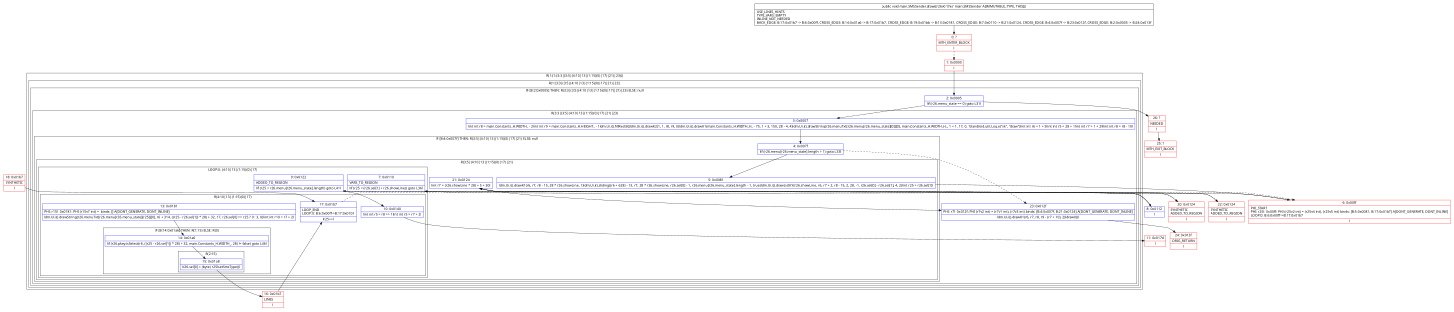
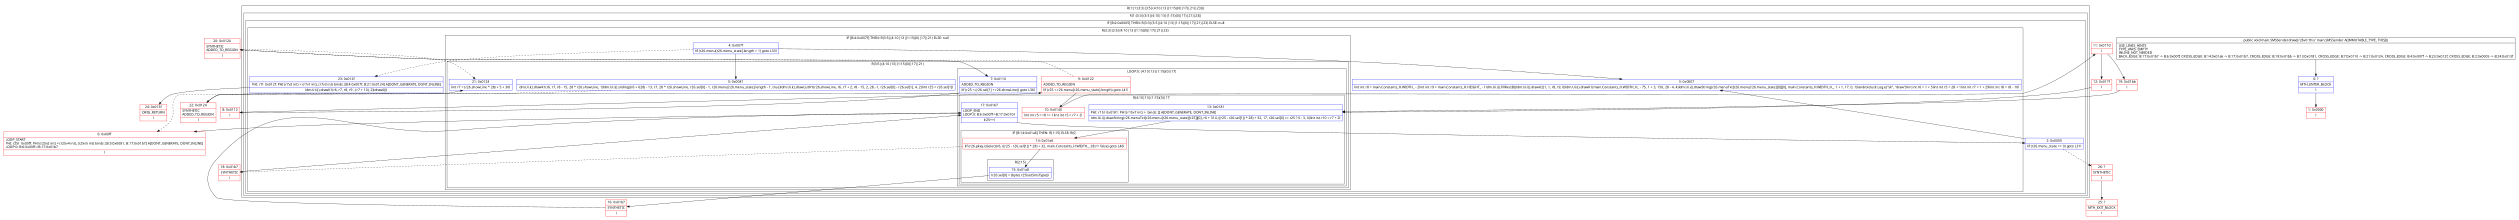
  digraph {
    fontname="Noto Sans"
    node [color=red fontname="Noto Sans" shape=record]
    edge [fontname="Noto Sans"]
    n1 [color=blue label="{15\:\ 0x01a8|lr26.sel[0] = (byte) r25lsetSmsType()l}"]
-   n2 [color=blue label="{14\:\ 0x01a6|lif (r26.pkey.isSelect(r6, ((r25 \- r26.sel[1]) * 28) + 32, main.Constants_H.WIDTH_, 28) != false) goto L46l}"]
-   n3 [color=blue label="{10\:\ 0x0140|lint int r5 = r8 \>\> 1lint int r5 = r7 + 2l}"]
+   n2 [label="{14\:\ 0x01a6|lif (r26.pkey.isSelect(r6, ((r25 \- r26.sel[1]) * 28) + 32, main.Constants_H.WIDTH_, 28) != false) goto L46l}"]
+   n3 [label="{10\:\ 0x0140|lint int r5 = r8 \>\> 1lint int r5 = r7 + 2l}"]
    n4 [color=blue label="{13\:\ 0x0181|PHI: r15l  0x0181: PHI (r15v7 int) =  binds: [] A[DONT_GENERATE, DONT_INLINE]\l|ldm.Ui.i().drawString(r26.menuTxt[r26.menu[r26.menu_state][r25]][0], r6 + 314, ((r25 \- r26.sel[1]) * 28) + 32, 17, r26.sel[0] == r25 ? 0 : 3, 0)lint int r10 = r7 + 2l}"]
    n5 [color=blue label="{17\:\ 0x01b7|LOOP_END\lLOOP:0: B:6:0x00ff\-\>B:17:0x01b7\l|lr25++l}"]
-   n6 [color=blue label="{7\:\ 0x0110|VARS_TO_REGION\l|lif (r25 \< (r26.sel[1] + r26.showLine)) goto L36l}"]
-   n7 [color=blue label="{9\:\ 0x0122|ADDED_TO_REGION\l|lif (r25 \< r26.menu[r26.menu_state].length) goto L41l}"]
+   n6 [color=blue label="{7\:\ 0x0110|ADDED_TO_REGION\l|lif (r25 \< (r26.sel[1] + r26.showLine)) goto L36l}"]
+   n7 [label="{9\:\ 0x0122|ADDED_TO_REGION\l|lif (r25 \< r26.menu[r26.menu_state].length) goto L41l}"]
    n8 [color=blue label="{5\:\ 0x0081|ldm.Ui.i().drawK1(r6, r7, r8 \- 15, 28 * r26.showLine, 1)ldm.Ui.i().sliding((r6 + 628) \- 13, r7, 28 * r26.showLine, r26.sel[0] \- 1, r26.menu[r26.menu_state].length \- 1, true)ldm.Ui.i().drawListKY(r26.showLine, r6, r7 + 2, r8 \- 15, 2, 28, \-1, r26.sel[0] \- r26.sel[1], 4, 2)lint r25 = r26.sel[1]l}"]
    n9 [color=blue label="{21\:\ 0x0124|lint r7 = (r26.showLine * 28) + 5 + 30l}"]
    n10 [color=blue label="{4\:\ 0x007f|lif (r26.menu[r26.menu_state].length \> 1) goto L33l}"]
    n11 [color=blue label="{3\:\ 0x0007|lint int r8 = main.Constants_H.WIDTH_ \- 2lint int r9 = main.Constants_H.HEIGHT_ \- 1ldm.Ui.i().fillRectB()ldm.Ui.i().drawK2(1, 1, r8, r9, 0)ldm.Ui.i().drawK1(main.Constants_H.WIDTH_H_ \- 75, 1 + 3, 150, 28 \- 4, 4)ldm.Ui.i().drawString(r26.menuTxt[r26.menu[r26.menu_state][0]][0], main.Constants_H.WIDTH_H_, 1 + 1, 17, 0, 1)landroid.util.Log.e(\"sk\", \"draw\")lint int r6 = 1 + 5lint int r5 = 28 + 1lint int r7 = 1 + 29lint int r8 = r8 \- 10l}"]
    n12 [color=blue label="{23\:\ 0x012f|PHI: r7l  0x012f: PHI (r7v2 int) = (r7v1 int), (r7v3 int) binds: [B:4:0x007f, B:21:0x0124] A[DONT_GENERATE, DONT_INLINE]\l|ldm.Ui.i().drawK1(r6, r7, r8, r9 \- (r7 + 10), 2)ldraw0()l}"]
    n13 [color=blue label="{2\:\ 0x0005|lif (r26.menu_state == 0) goto L31l}"]
-   n14 [label="{16\:\ 0x01b7|LINES\l|l}"]
+   n14 [label="{16\:\ 0x01b7|SYNTHETIC\l|l}"]
    n15 [label="{18\:\ 0x01b7|SYNTHETIC\l|l}"]
    n16 [label="{11\:\ 0x017d|l}"]
-   n17 [label="{6\:\ 0x00ff|PHI_START\lPHI: r25l  0x00ff: PHI (r25v2 int) = (r25v4 int), (r25v5 int) binds: [B:5:0x0081, B:17:0x01b7] A[DONT_GENERATE, DONT_INLINE]\lLOOP:0: B:6:0x00ff\-\>B:17:0x01b7\l|l}"]
-   n18 [color=blue label="{8\:\ 0x0112|l}"]
+   n17 [label="{6\:\ 0x00ff|LOOP_START\lPHI: r25l  0x00ff: PHI (r25v2 int) = (r25v4 int), (r25v5 int) binds: [B:5:0x0081, B:17:0x01b7] A[DONT_GENERATE, DONT_INLINE]\lLOOP:0: B:6:0x00ff\-\>B:17:0x01b7\l|l}"]
+   n18 [label="{8\:\ 0x0112|l}"]
    n19 [label="{22\:\ 0x0124|SYNTHETIC\lADDED_TO_REGION\l|l}"]
    n20 [label="{20\:\ 0x0124|SYNTHETIC\lADDED_TO_REGION\l|l}"]
    n21 [label="{24\:\ 0x013f|ORIG_RETURN\l|l}"]
-   n22 [label="{26\:\ ?|NEEDED\l|l}"]
+   n22 [label="{26\:\ ?|SYNTHETIC\l|l}"]
    n23 [label="{25\:\ ?|MTH_EXIT_BLOCK\l|l}"]
-   n26 [label="{0\:\ ?|MTH_ENTER_BLOCK\l|l}"]
+   n24 [label="{12\:\ 0x017f|l}"]
+   n25 [label="{19\:\ 0x01bb|l}"]
+   n26 [color=blue label="{0\:\ ?|MTH_ENTER_BLOCK\l|l}"]
    n27 [label="{1\:\ 0x0000|l}"]
    n28 [label="{public void main.SMSSender.draw((r26v0 'this' main.SMSSender A[IMMUTABLE_TYPE, THIS]))  | USE_LINES_HINTS\lTYPE_VARS: EMPTY\lINLINE_NOT_NEEDED\lBACK_EDGE: B:17:0x01b7 \-\> B:6:0x00ff, CROSS_EDGE: B:14:0x01a6 \-\> B:17:0x01b7, CROSS_EDGE: B:19:0x01bb \-\> B:13:0x0181, CROSS_EDGE: B:7:0x0110 \-\> B:21:0x0124, CROSS_EDGE: B:4:0x007f \-\> B:23:0x012f, CROSS_EDGE: B:2:0x0005 \-\> B:24:0x013f\l}" color=""]
    subgraph cluster_1 {
      label="R(1:(1:(3:3|(3:5|(4:10|13|(1:15)(0)|17)|21)|23)))"
      subgraph cluster_2 {
        label="R(1:(3:3|(3:5|(4:10|13|(1:15)(0)|17)|21)|23))"
        subgraph cluster_3 {
          label="IF [B:2:0x0005] THEN: R(3:3|(3:5|(4:10|13|(1:15)(0)|17)|21)|23) ELSE: null"
          n13
          subgraph cluster_4 {
            label="R(3:3|(3:5|(4:10|13|(1:15)(0)|17)|21)|23)"
            n11
            n12
            subgraph cluster_5 {
              label="IF [B:4:0x007f] THEN: R(3:5|(4:10|13|(1:15)(0)|17)|21) ELSE: null"
              n10
              subgraph cluster_6 {
                label="R(3:5|(4:10|13|(1:15)(0)|17)|21)"
                n8
                n9
                subgraph cluster_7 {
                  label="LOOP:0: (4:10|13|(1:15)(0)|17)"
                  n6
                  n7
                  subgraph cluster_8 {
                    label="R(4:10|13|(1:15)(0)|17)"
                    n3
                    n4
                    n5
                    subgraph cluster_9 {
                      label="IF [B:14:0x01a6] THEN: R(1:15) ELSE: R(0)"
                      n2
                      subgraph cluster_10 {
                        label="R(2:15)"
                        n1
                      }
                      subgraph cluster_11 {
                        label="R(0)"
                      }
                    }
                  }
                }
              }
            }
          }
        }
      }
    }
    n1 -> n14
    n2 -> n1
+   n2 -> n15 [style=dashed]
    n3 -> n16
    n4 -> n2
-   n5 -> n17 [style=dashed]
+   n5 -> n17
    n6 -> n18
-   n6 -> n19 [style=dashed]
+   n6 -> n19 [style=solid]
    n7 -> n3
    n7 -> n20 [style=dashed]
-   n8 -> n17
-   n9 -> n12
+   n8 -> n17 [style=dashed]
    n10 -> n8
    n10 -> n12 [style=dashed]
-   n11 -> n10
+   n10 -> n11
    n12 -> n21
    n13 -> n11
-   n13 -> n22 [style=solid]
+   n13 -> n22 [style=dashed]
    n14 -> n5
    n15 -> n5
-   n17 -> n6
+   n16 -> n24
+   n16 -> n25
+   n20 -> n6
    n18 -> n7
    n19 -> n9
-   n20 -> n9
+   n20 -> n9 [style=dashed]
    n22 -> n23
-   n26 -> n27 [style=dashed]
-   n27 -> n13
+   n24 -> n4
+   n25 -> n4
+   n26 -> n27
+   n5 -> n13
    n28 -> n26
  }
